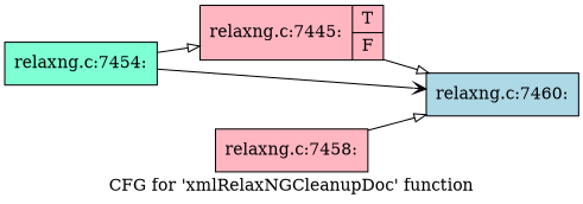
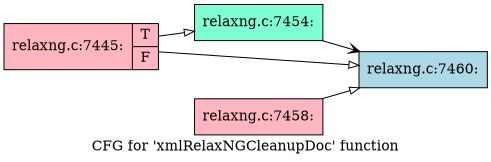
  digraph {
    label="CFG for 'xmlRelaxNGCleanupDoc' function"
    rankdir=LR
    node [fillcolor=lightpink shape=record style=filled]
    edge [arrowhead=onormal]
    n1 [label="{relaxng.c:7445:|{<s0>T|<s1>F}}"]
    n2 [fillcolor=aquamarine label="{relaxng.c:7454:}"]
    n3 [fillcolor=lightblue label="{relaxng.c:7460:}"]
    n4 [label="{relaxng.c:7458:}"]
-   n2 -> n1
+   n1 -> n2
    n1 -> n3
    n2 -> n3 [arrowhead=vee]
    n4 -> n3
  }
